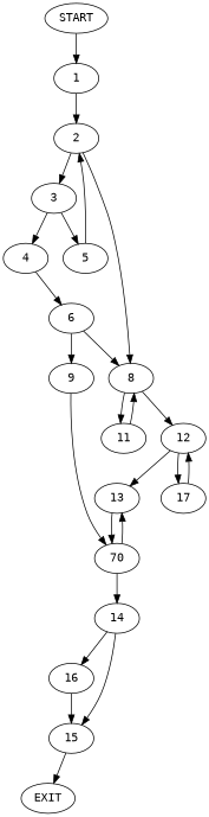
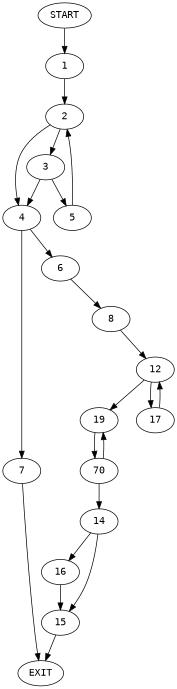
  digraph {
    fontname="DejaVu Sans Mono"
    node [fontname="DejaVu Sans Mono"]
    edge [fontname="DejaVu Sans Mono"]
    n1 [label=START]
    1
    2
    n4 [label=EXIT]
    3
    4
    5
    6
+   7
    8
-   9
-   11
    12
    n14 [label=70]
-   13
+   13 [label=19]
    17
    14
    15
    16
    n1 -> 1
    1 -> 2
    2 -> 3
-   2 -> 8
+   2 -> 4
    3 -> 4
    3 -> 5
    4 -> 6
+   4 -> 7
    5 -> 2
    6 -> 8
-   6 -> 9
-   8 -> 11
+   7 -> n4
    8 -> 12
-   9 -> n14
-   11 -> 8
    12 -> 13
    12 -> 17
    n14 -> 13
    n14 -> 14
    13 -> n14
    17 -> 12
    14 -> 15
    14 -> 16
    15 -> n4
    16 -> 15
  }
